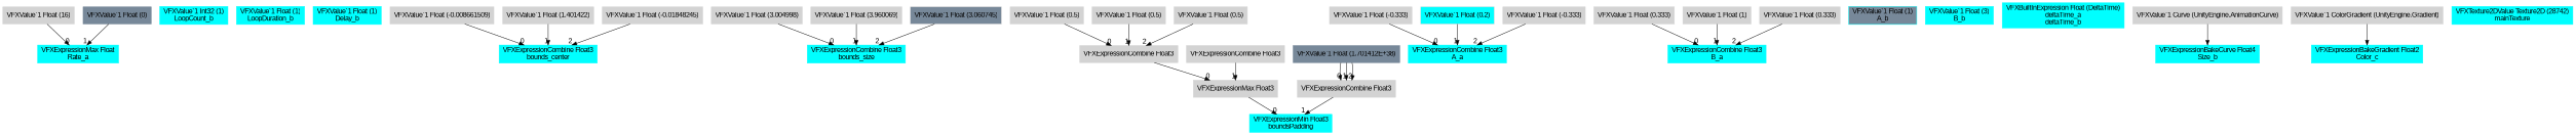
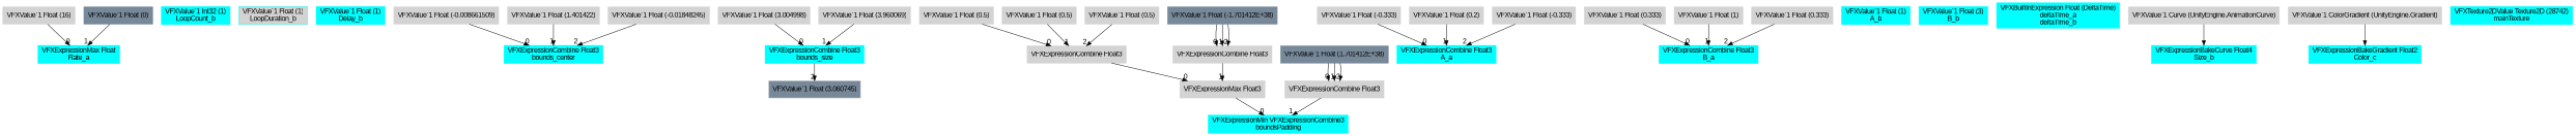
  digraph {
    fontname="Liberation Sans"
    node [color=lightgray fontname="Liberation Sans" shape=box style=filled]
    edge [fontname="Liberation Sans" headlabel=0]
    n1 [color=cyan label="VFXExpressionMax Float\nRate_a"]
    n2 [label="VFXValue`1 Float (16)"]
    n3 [color=lightslategray label="VFXValue`1 Float (0)"]
    n4 [color=cyan label="VFXValue`1 Int32 (1)\nLoopCount_b"]
-   n5 [color=cyan label="VFXValue`1 Float (1)\nLoopDuration_b"]
+   n5 [color=cyan label="VFXValue`1 Float (1)\nLoopDuration_b" fillcolor=lightgray]
    n6 [color=cyan label="VFXValue`1 Float (1)\nDelay_b"]
    n7 [color=cyan label="VFXExpressionCombine Float3\nbounds_center"]
    n8 [label="VFXValue`1 Float (-0.008661509)"]
    n9 [label="VFXValue`1 Float (1.401422)"]
    n10 [label="VFXValue`1 Float (-0.01848245)"]
    n11 [color=cyan label="VFXExpressionCombine Float3\nbounds_size"]
    n12 [label="VFXValue`1 Float (3.004998)"]
    n13 [label="VFXValue`1 Float (3.960069)"]
    n14 [fillcolor=lightslategray label="VFXValue`1 Float (3.060745)"]
-   n15 [color=cyan label="VFXExpressionMin Float3\nboundsPadding"]
+   n15 [color=cyan label="VFXExpressionMin VFXExpressionCombine3\nboundsPadding"]
    n16 [label="VFXExpressionMax Float3"]
    n17 [label="VFXExpressionCombine Float3"]
    n18 [label="VFXValue`1 Float (0.5)"]
    n19 [label="VFXValue`1 Float (0.5)"]
    n20 [label="VFXValue`1 Float (0.5)"]
    n21 [label="VFXExpressionCombine Float3"]
+   n22 [color=lightslategray label="VFXValue`1 Float (-1.701412E+38)"]
    n23 [label="VFXExpressionCombine Float3"]
    n24 [color=lightslategray label="VFXValue`1 Float (1.701412E+38)"]
    n25 [color=cyan label="VFXExpressionCombine Float3\nA_a"]
    n26 [label="VFXValue`1 Float (-0.333)"]
-   n27 [label="VFXValue`1 Float (0.2)" fillcolor=cyan]
+   n27 [label="VFXValue`1 Float (0.2)"]
    n28 [label="VFXValue`1 Float (-0.333)"]
    n29 [color=cyan label="VFXExpressionCombine Float3\nB_a"]
    n30 [label="VFXValue`1 Float (0.333)"]
    n31 [label="VFXValue`1 Float (1)"]
    n32 [label="VFXValue`1 Float (0.333)"]
-   n33 [color=cyan label="VFXValue`1 Float (1)\nA_b" fillcolor=lightslategray]
+   n33 [color=cyan label="VFXValue`1 Float (1)\nA_b"]
    n34 [color=cyan label="VFXValue`1 Float (3)\nB_b"]
    n35 [color=cyan label="VFXBuiltInExpression Float (DeltaTime)\ndeltaTime_a\ndeltaTime_b"]
    n36 [color=cyan label="VFXExpressionBakeCurve Float4\nSize_b"]
    n37 [label="VFXValue`1 Curve (UnityEngine.AnimationCurve)"]
    n38 [color=cyan label="VFXExpressionBakeGradient Float2\nColor_c"]
    n39 [label="VFXValue`1 ColorGradient (UnityEngine.Gradient)"]
    n40 [color=cyan label="VFXTexture2DValue Texture2D (28742)\nmainTexture"]
    n2 -> n1
    n3 -> n1 [headlabel=1]
    n8 -> n7
    n9 -> n7 [headlabel=1]
    n10 -> n7 [headlabel=2]
    n12 -> n11
    n13 -> n11 [headlabel=1]
-   n14 -> n11 [headlabel=2]
+   n11 -> n14 [headlabel=2]
    n16 -> n15
    n17 -> n16
    n18 -> n17
    n19 -> n17 [headlabel=1]
    n20 -> n17 [headlabel=2]
    n21 -> n16 [headlabel=1]
+   n22 -> n21
+   n22 -> n21 [headlabel=1]
+   n22 -> n21 [headlabel=2]
    n23 -> n15 [headlabel=1]
    n24 -> n23
    n24 -> n23 [headlabel=1]
    n24 -> n23 [headlabel=2]
    n26 -> n25
    n27 -> n25 [headlabel=1]
    n28 -> n25 [headlabel=2]
    n30 -> n29
    n31 -> n29 [headlabel=1]
    n32 -> n29 [headlabel=2]
    n37 -> n36 [headlabel=""]
    n39 -> n38 [headlabel=""]
  }
